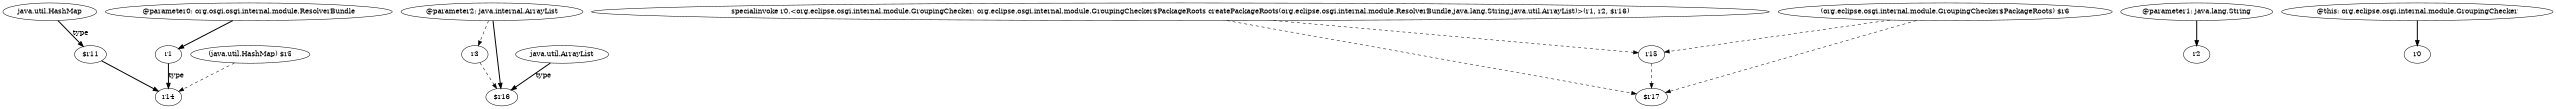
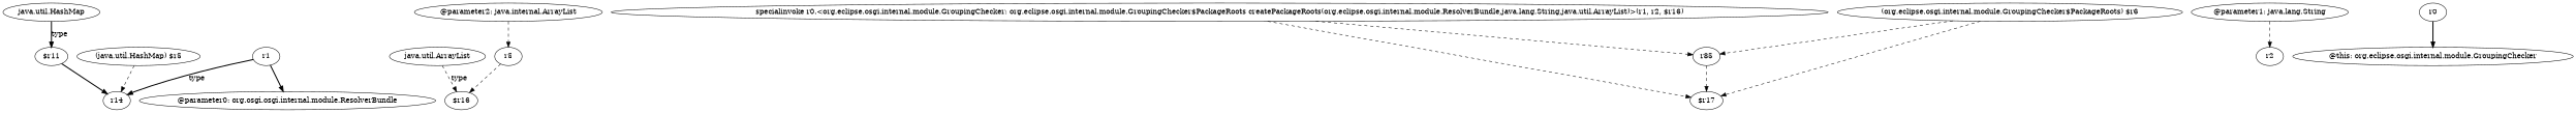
  digraph {
    edge [style=dashed]
    n1 [label="java.util.HashMap"]
    n2 [label="$r11"]
    n3 [label=r14]
    n4 [label="@parameter0: org.osgi.osgi.internal.module.ResolverBundle"]
    n5 [label=r1]
-   n6 [label=r3]
+   n6 [label=r5]
    n7 [label="$r16"]
    n8 [label="specialinvoke r0.<org.eclipse.osgi.internal.module.GroupingChecker: org.eclipse.osgi.internal.module.GroupingChecker$PackageRoots createPackageRoots(org.eclipse.osgi.internal.module.ResolverBundle,java.lang.String,java.util.ArrayList)>(r1, r2, $r16)"]
-   n9 [label=r15]
+   n9 [label=r85]
    n10 [label="$r17"]
    n11 [label="(java.util.HashMap) $r5"]
    n12 [label="@parameter2: java.internal.ArrayList"]
    n13 [label="(org.eclipse.osgi.internal.module.GroupingChecker$PackageRoots) $r6"]
    n14 [label="@parameter1: java.lang.String"]
    n15 [label=r2]
    n16 [label="java.util.ArrayList"]
    n17 [label="@this: org.eclipse.osgi.internal.module.GroupingChecker"]
    n18 [label=r0]
    n1 -> n2 [label=type style=bold]
    n2 -> n3 [style=bold]
-   n4 -> n5 [style=bold]
+   n5 -> n4 [style=bold]
    n5 -> n3 [label=type style=bold]
    n6 -> n7
    n8 -> n9
    n8 -> n10
    n9 -> n10
    n11 -> n3
    n12 -> n6
-   n12 -> n7 [style=bold]
    n13 -> n9
    n13 -> n10
-   n14 -> n15 [style=bold]
-   n16 -> n7 [label=type style=bold]
-   n17 -> n18 [style=bold]
+   n14 -> n15
+   n16 -> n7 [label=type]
+   n18 -> n17 [style=bold]
  }
